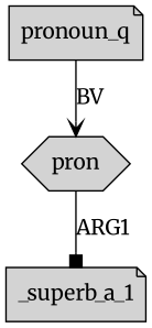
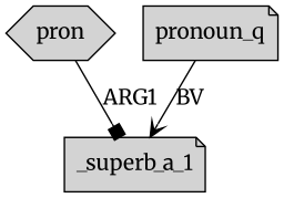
  digraph {
    fontname=Merriweather
    node [fontname=Merriweather shape=note style=filled]
    edge [fontname=Merriweather]
    pron [shape=hexagon]
    _superb_a_1
    pronoun_q
    pron -> _superb_a_1 [arrowhead=box label=ARG1]
-   pronoun_q -> pron [arrowhead=vee label=BV]
+   pronoun_q -> _superb_a_1 [arrowhead=vee label=BV]
  }
